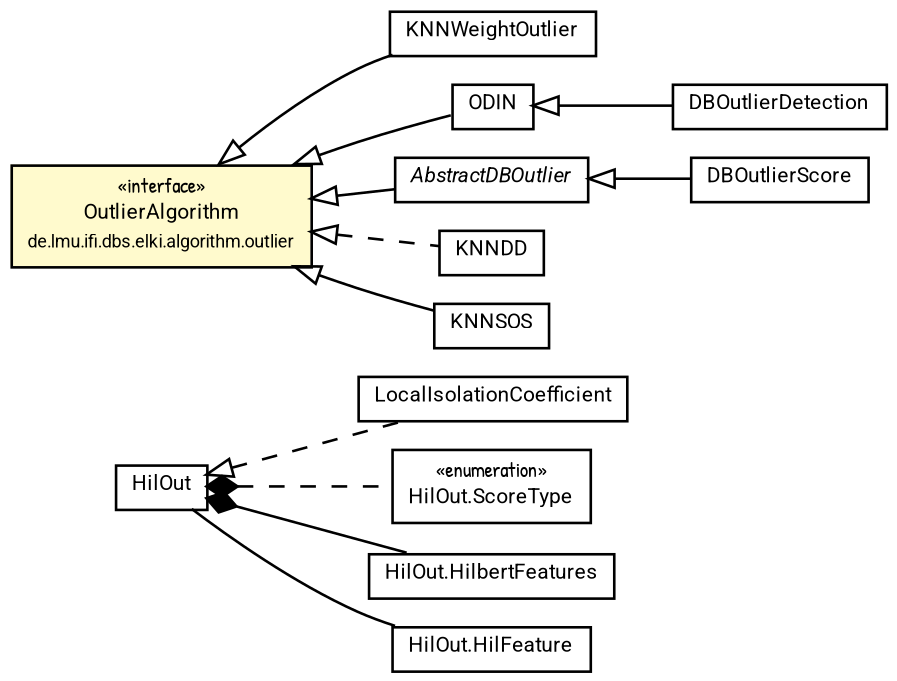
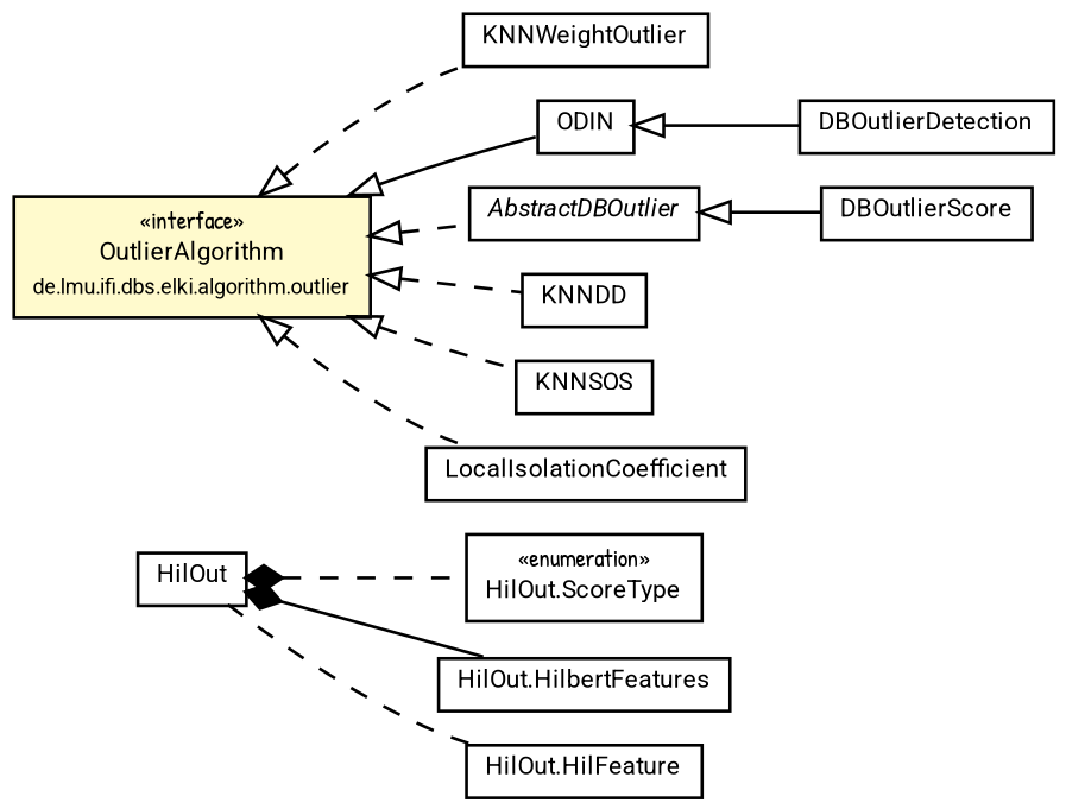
  digraph {
    fontname="Patrick Hand"
    nodesep=0.15
    rankdir=LR
    ranksep=0.25
    node [fontcolor=black fontname="Patrick Hand" fontsize=8 margin=0 shape=plaintext]
    edge [arrowtail=empty color=black dir=back fontname="Patrick Hand" fontsize=7 labelfontname=Roboto labelfontsize=7 style=dashed weight=9]
    n1 [height=0 label=<<table title="de.lmu.ifi.dbs.elki.algorithm.outlier.OutlierAlgorithm" border="0" cellborder="1" cellspacing="0" cellpadding="2" bgcolor="LemonChiffon" href="../OutlierAlgorithm.html" target="_parent"> 		<tr><td><table border="0" cellspacing="0" cellpadding="1"> 		<tr><td align="center" balign="center"> &#171;interface&#187; </td></tr> 		<tr><td align="center" balign="center"> <font face="Roboto">OutlierAlgorithm</font> </td></tr> 		<tr><td align="center" balign="center"> <font face="Roboto" point-size="7.0">de.lmu.ifi.dbs.elki.algorithm.outlier</font> </td></tr> 		</table></td></tr> 		</table>> width=0]
    n2 [height=0 label=<<table title="de.lmu.ifi.dbs.elki.algorithm.outlier.distance.KNNWeightOutlier" border="0" cellborder="1" cellspacing="0" cellpadding="2" href="KNNWeightOutlier.html" target="_parent"> 		<tr><td><table border="0" cellspacing="0" cellpadding="1"> 		<tr><td align="center" balign="center"> <font face="Roboto">KNNWeightOutlier</font> </td></tr> 		</table></td></tr> 		</table>> width=0]
    n3 [height=0 label=<<table title="de.lmu.ifi.dbs.elki.algorithm.outlier.distance.ODIN" border="0" cellborder="1" cellspacing="0" cellpadding="2" href="ODIN.html" target="_parent"> 		<tr><td><table border="0" cellspacing="0" cellpadding="1"> 		<tr><td align="center" balign="center"> <font face="Roboto">ODIN</font> </td></tr> 		</table></td></tr> 		</table>> width=0]
    n4 [height=0 label=<<table title="de.lmu.ifi.dbs.elki.algorithm.outlier.distance.AbstractDBOutlier" border="0" cellborder="1" cellspacing="0" cellpadding="2" href="AbstractDBOutlier.html" target="_parent"> 		<tr><td><table border="0" cellspacing="0" cellpadding="1"> 		<tr><td align="center" balign="center"> <font face="Roboto"><i>AbstractDBOutlier</i></font> </td></tr> 		</table></td></tr> 		</table>> width=0]
    n5 [height=0 label=<<table title="de.lmu.ifi.dbs.elki.algorithm.outlier.distance.KNNDD" border="0" cellborder="1" cellspacing="0" cellpadding="2" href="KNNDD.html" target="_parent"> 		<tr><td><table border="0" cellspacing="0" cellpadding="1"> 		<tr><td align="center" balign="center"> <font face="Roboto">KNNDD</font> </td></tr> 		</table></td></tr> 		</table>> width=0]
    n6 [height=0 label=<<table title="de.lmu.ifi.dbs.elki.algorithm.outlier.distance.LocalIsolationCoefficient" border="0" cellborder="1" cellspacing="0" cellpadding="2" href="LocalIsolationCoefficient.html" target="_parent"> 		<tr><td><table border="0" cellspacing="0" cellpadding="1"> 		<tr><td align="center" balign="center"> <font face="Roboto">LocalIsolationCoefficient</font> </td></tr> 		</table></td></tr> 		</table>> width=0]
    n7 [height=0 label=<<table title="de.lmu.ifi.dbs.elki.algorithm.outlier.distance.KNNSOS" border="0" cellborder="1" cellspacing="0" cellpadding="2" href="KNNSOS.html" target="_parent"> 		<tr><td><table border="0" cellspacing="0" cellpadding="1"> 		<tr><td align="center" balign="center"> <font face="Roboto">KNNSOS</font> </td></tr> 		</table></td></tr> 		</table>> width=0]
    n8 [height=0 label=<<table title="de.lmu.ifi.dbs.elki.algorithm.outlier.distance.HilOut" border="0" cellborder="1" cellspacing="0" cellpadding="2" href="HilOut.html" target="_parent"> 		<tr><td><table border="0" cellspacing="0" cellpadding="1"> 		<tr><td align="center" balign="center"> <font face="Roboto">HilOut</font> </td></tr> 		</table></td></tr> 		</table>> width=0]
    n9 [height=0 label=<<table title="de.lmu.ifi.dbs.elki.algorithm.outlier.distance.HilOut.ScoreType" border="0" cellborder="1" cellspacing="0" cellpadding="2" href="HilOut.ScoreType.html" target="_parent"> 		<tr><td><table border="0" cellspacing="0" cellpadding="1"> 		<tr><td align="center" balign="center"> &#171;enumeration&#187; </td></tr> 		<tr><td align="center" balign="center"> <font face="Roboto">HilOut.ScoreType</font> </td></tr> 		</table></td></tr> 		</table>> width=0]
    n10 [height=0 label=<<table title="de.lmu.ifi.dbs.elki.algorithm.outlier.distance.HilOut.HilbertFeatures" border="0" cellborder="1" cellspacing="0" cellpadding="2" href="HilOut.HilbertFeatures.html" target="_parent"> 		<tr><td><table border="0" cellspacing="0" cellpadding="1"> 		<tr><td align="center" balign="center"> <font face="Roboto">HilOut.HilbertFeatures</font> </td></tr> 		</table></td></tr> 		</table>> width=0]
    n11 [height=0 label=<<table title="de.lmu.ifi.dbs.elki.algorithm.outlier.distance.HilOut.HilFeature" border="0" cellborder="1" cellspacing="0" cellpadding="2" href="HilOut.HilFeature.html" target="_parent"> 		<tr><td><table border="0" cellspacing="0" cellpadding="1"> 		<tr><td align="center" balign="center"> <font face="Roboto">HilOut.HilFeature</font> </td></tr> 		</table></td></tr> 		</table>> width=0]
    n12 [height=0 label=<<table title="de.lmu.ifi.dbs.elki.algorithm.outlier.distance.DBOutlierDetection" border="0" cellborder="1" cellspacing="0" cellpadding="2" href="DBOutlierDetection.html" target="_parent"> 		<tr><td><table border="0" cellspacing="0" cellpadding="1"> 		<tr><td align="center" balign="center"> <font face="Roboto">DBOutlierDetection</font> </td></tr> 		</table></td></tr> 		</table>> width=0]
    n13 [height=0 label=<<table title="de.lmu.ifi.dbs.elki.algorithm.outlier.distance.DBOutlierScore" border="0" cellborder="1" cellspacing="0" cellpadding="2" href="DBOutlierScore.html" target="_parent"> 		<tr><td><table border="0" cellspacing="0" cellpadding="1"> 		<tr><td align="center" balign="center"> <font face="Roboto">DBOutlierScore</font> </td></tr> 		</table></td></tr> 		</table>> width=0]
-   n1 -> n2 [style=solid]
+   n1 -> n2
    n1 -> n3 [style=solid]
-   n1 -> n4 [style=solid]
+   n1 -> n4
    n1 -> n5
-   n8 -> n6
-   n1 -> n7 [style=solid]
+   n1 -> n6
+   n1 -> n7
    n3 -> n12 [weight=10 style=""]
    n4 -> n13 [weight=10 style=""]
    n8 -> n9 [arrowhead=none arrowtail=diamond weight=6]
    n8 -> n10 [arrowhead=none arrowtail=diamond weight=6 style=""]
-   n8 -> n11 [arrowhead=none weight=2 arrowtail="" dir="" style=""]
+   n8 -> n11 [arrowhead=none weight=2 arrowtail="" dir=""]
  }
